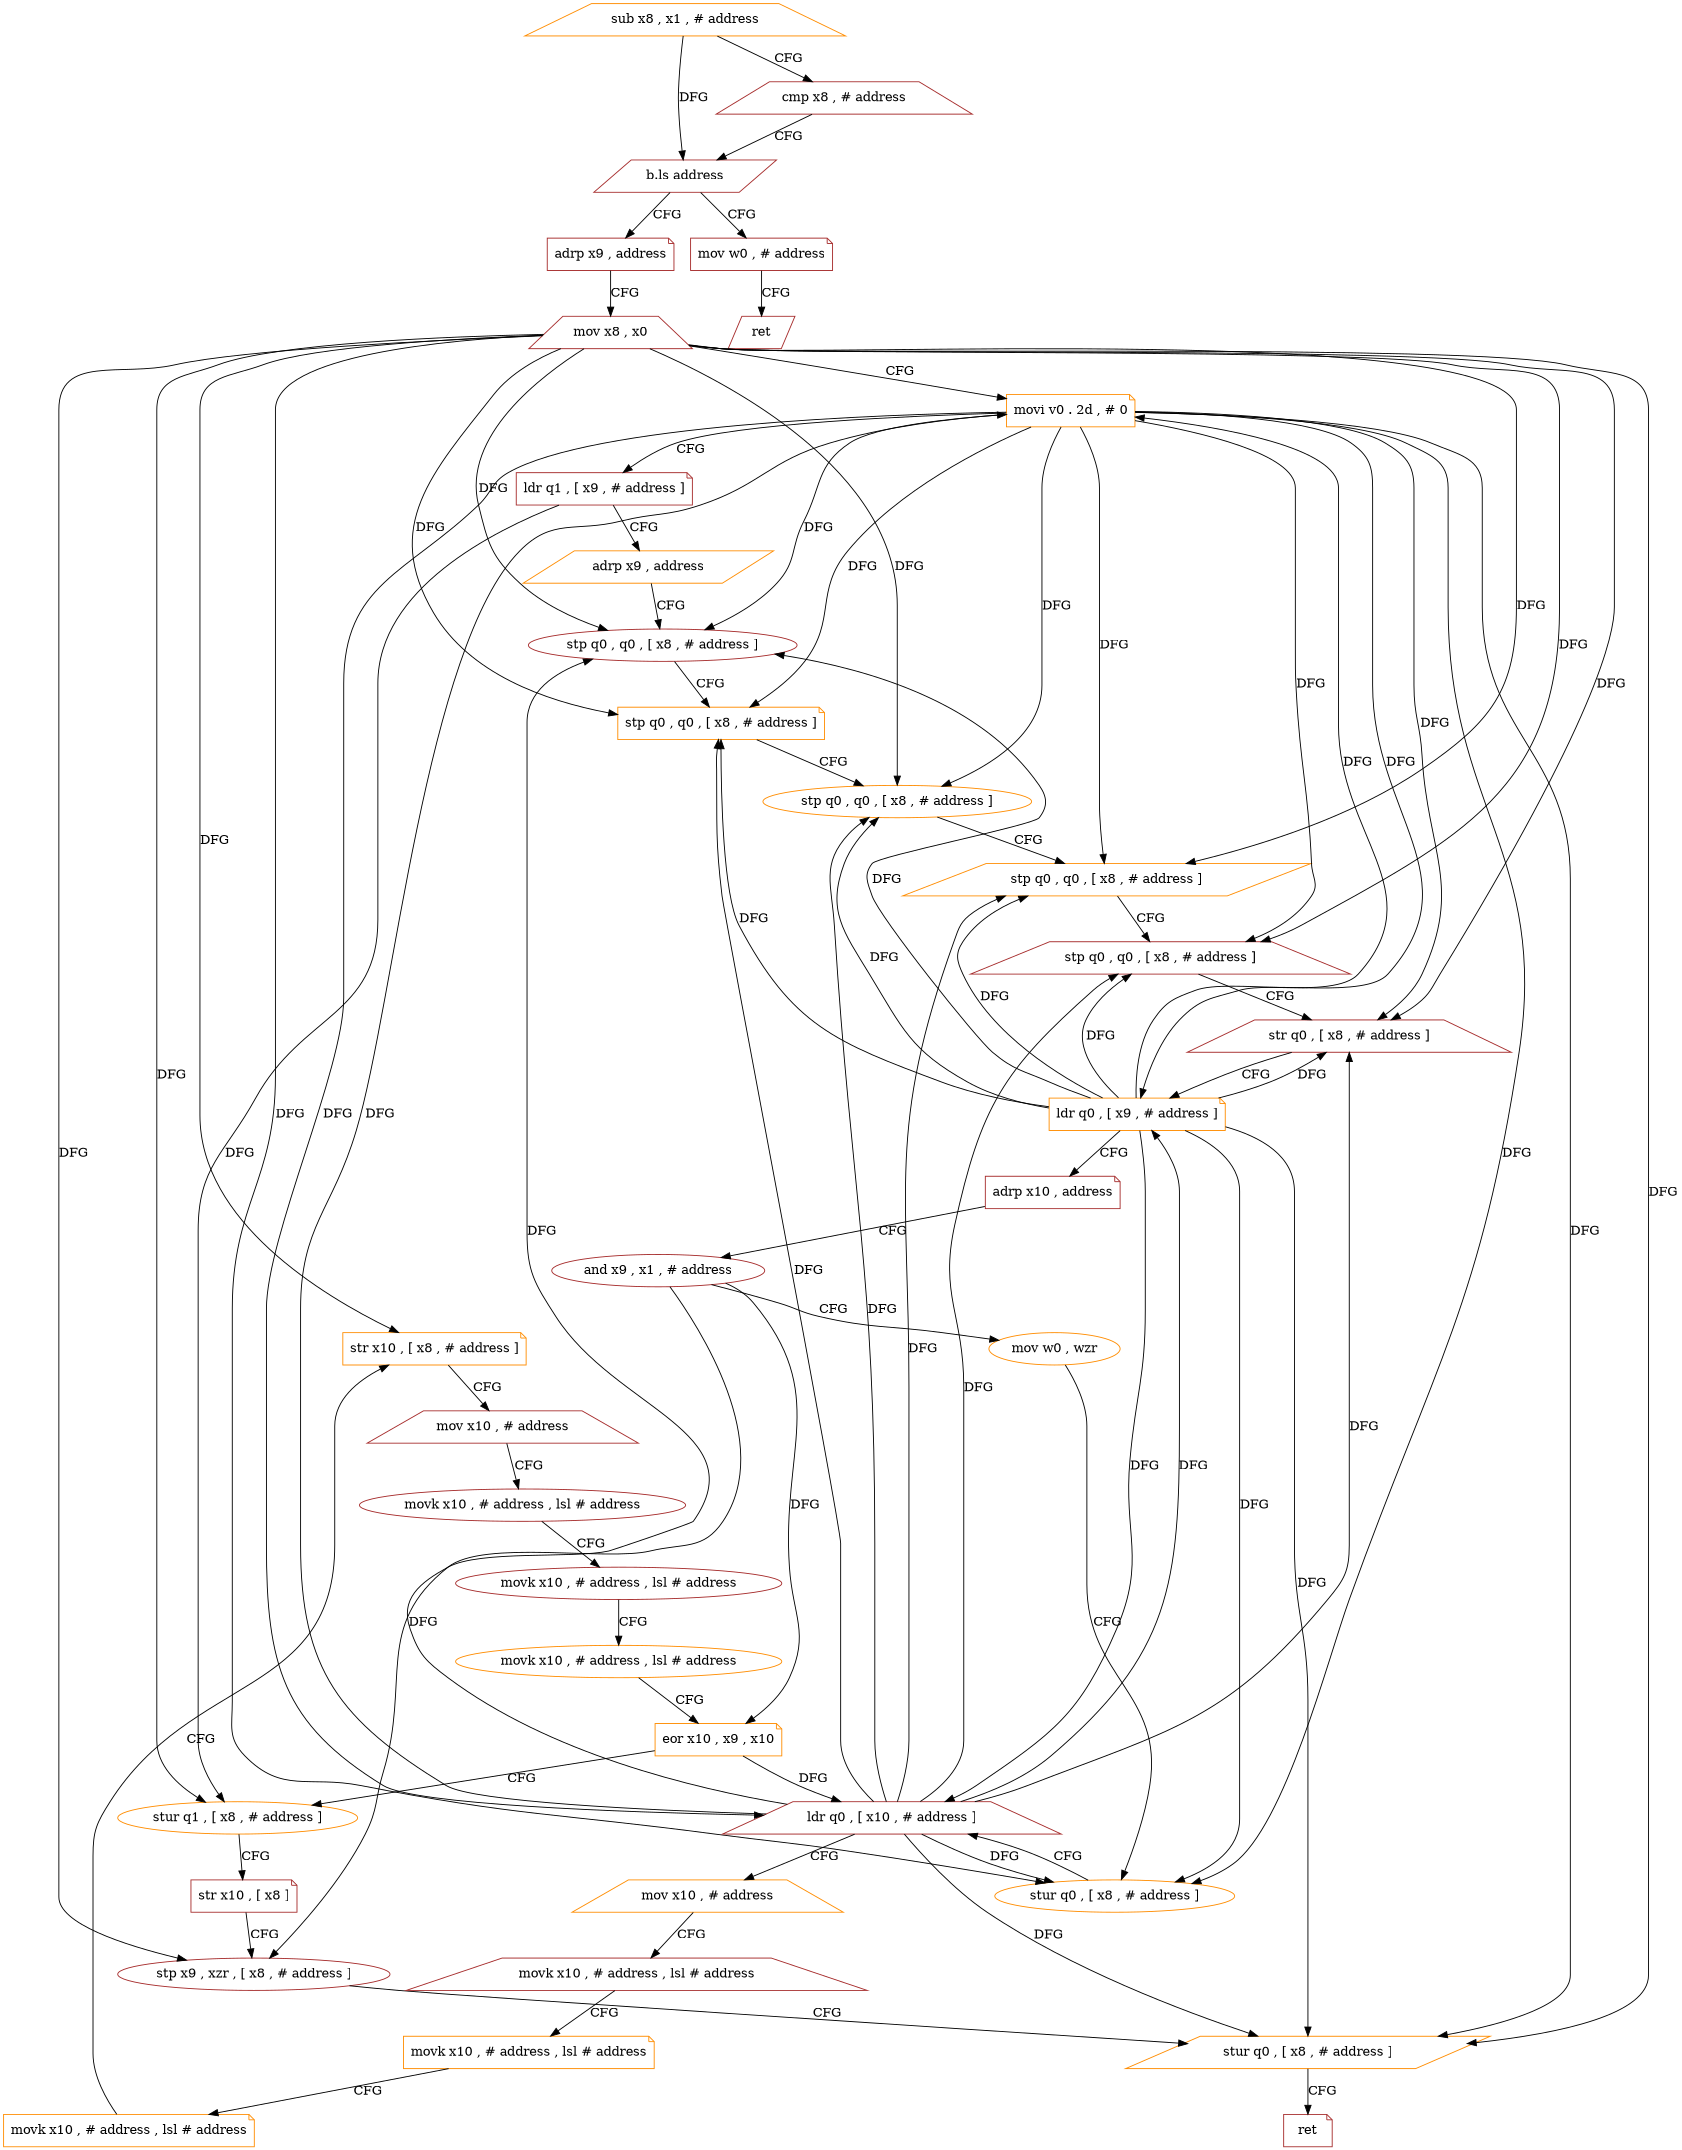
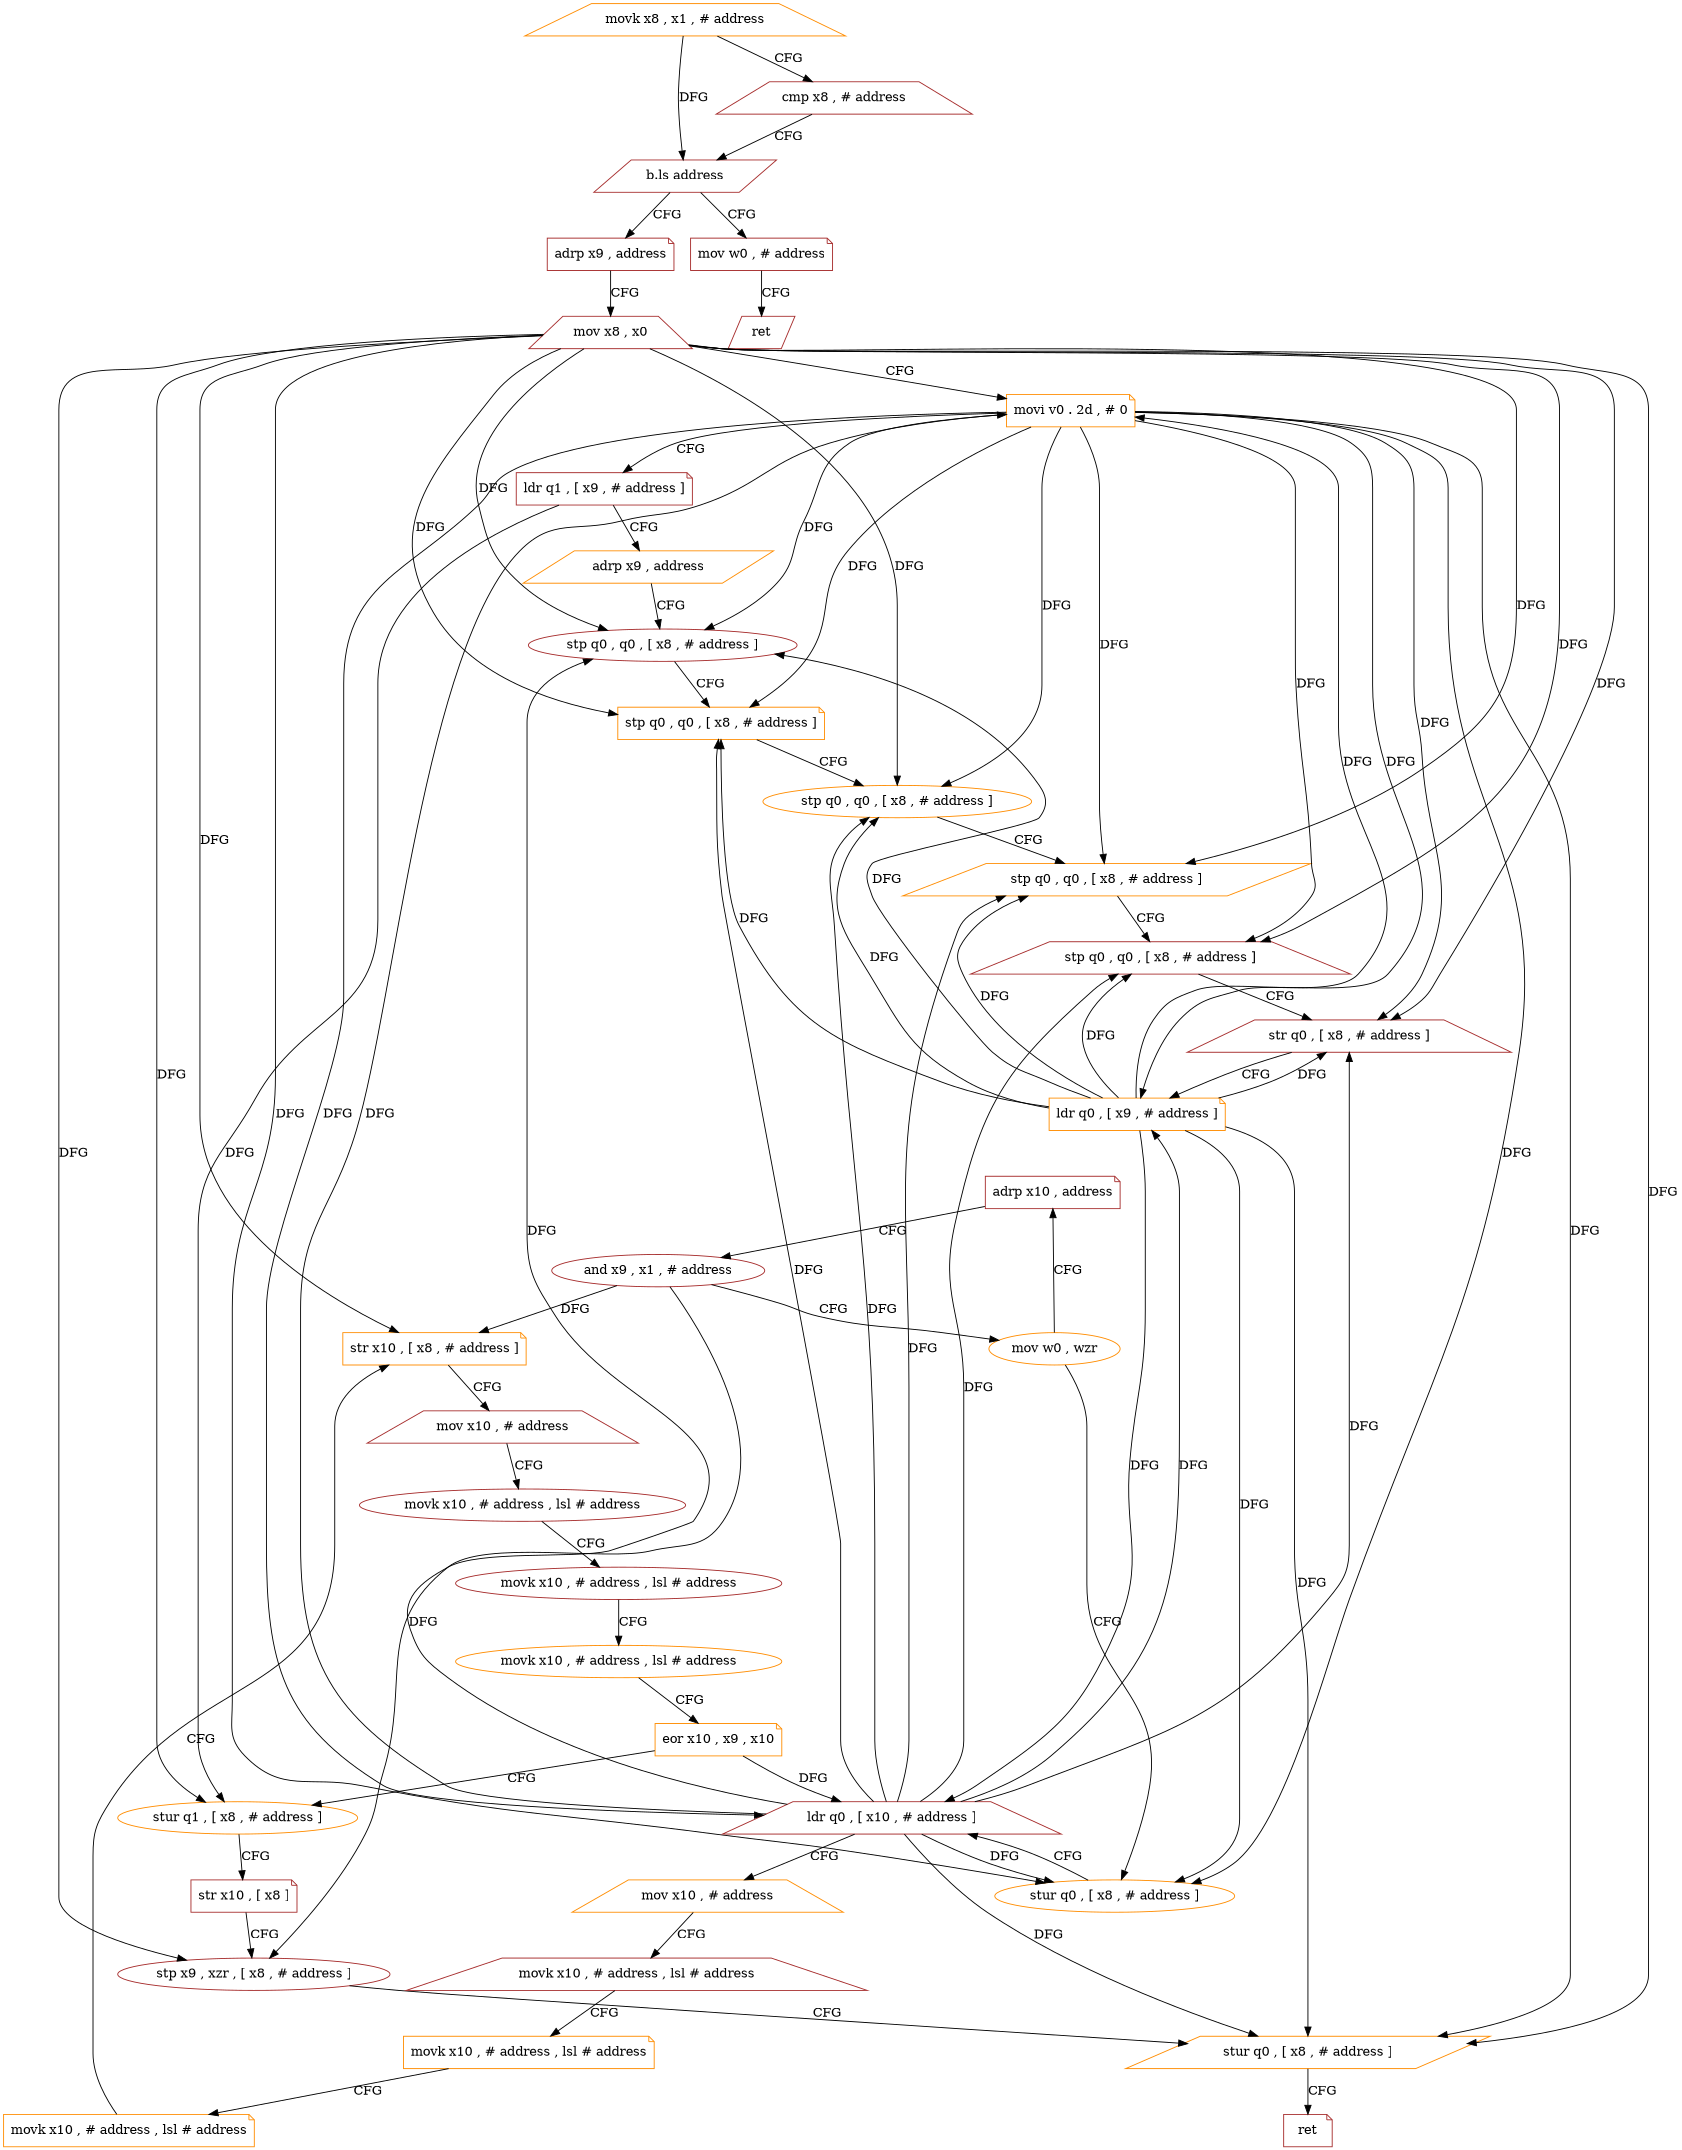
  digraph {
    node [color=brown shape=note]
-   n1 [color=darkorange label="sub x8 , x1 , # address" shape=trapezium]
+   n1 [color=darkorange label="movk x8 , x1 , # address" shape=trapezium]
    n2 [label="cmp x8 , # address" shape=trapezium]
    n3 [label="b.ls address" shape=parallelogram]
    n4 [label="adrp x9 , address"]
    n5 [label="mov w0 , # address"]
    n6 [label="mov x8 , x0" shape=trapezium]
    n7 [label=ret shape=parallelogram]
    n8 [color=darkorange label="movi v0 . 2d , # 0"]
    n9 [label="stp q0 , q0 , [ x8 , # address ]" shape=ellipse]
    n10 [color=darkorange label="stp q0 , q0 , [ x8 , # address ]"]
    n11 [color=darkorange label="stp q0 , q0 , [ x8 , # address ]" shape=ellipse]
    n12 [color=darkorange label="stp q0 , q0 , [ x8 , # address ]" shape=parallelogram]
    n13 [label="stp q0 , q0 , [ x8 , # address ]" shape=trapezium]
    n14 [label="str q0 , [ x8 , # address ]" shape=trapezium]
    n15 [color=darkorange label="stur q0 , [ x8 , # address ]" shape=ellipse]
    n16 [color=darkorange label="str x10 , [ x8 , # address ]"]
    n17 [color=darkorange label="stur q1 , [ x8 , # address ]" shape=ellipse]
    n18 [label="stp x9 , xzr , [ x8 , # address ]" shape=ellipse]
    n19 [color=darkorange label="stur q0 , [ x8 , # address ]" shape=parallelogram]
    n20 [label="ldr q1 , [ x9 , # address ]"]
    n21 [color=darkorange label="ldr q0 , [ x9 , # address ]"]
    n22 [label="ldr q0 , [ x10 , # address ]" shape=trapezium]
    n23 [label="mov x10 , # address" shape=trapezium]
    n24 [label="str x10 , [ x8 ]"]
    n25 [label=ret]
    n26 [color=darkorange label="adrp x9 , address" shape=parallelogram]
    n27 [label="adrp x10 , address"]
    n28 [color=darkorange label="mov x10 , # address" shape=trapezium]
    n29 [label="and x9 , x1 , # address" shape=ellipse]
    n30 [color=darkorange label="mov w0 , wzr" shape=ellipse]
    n31 [color=darkorange label="eor x10 , x9 , x10"]
    n32 [label="movk x10 , # address , lsl # address" shape=trapezium]
    n33 [color=darkorange label="movk x10 , # address , lsl # address"]
    n34 [color=darkorange label="movk x10 , # address , lsl # address"]
    n35 [label="movk x10 , # address , lsl # address" shape=ellipse]
    n36 [label="movk x10 , # address , lsl # address" shape=ellipse]
    n37 [color=darkorange label="movk x10 , # address , lsl # address" shape=ellipse]
    n1 -> n2 [label=CFG]
    n1 -> n3 [label=DFG]
    n2 -> n3 [label=CFG]
    n3 -> n4 [label=CFG]
    n3 -> n5 [label=CFG]
    n4 -> n6 [label=CFG]
    n5 -> n7 [label=CFG]
    n6 -> n8 [label=CFG]
    n6 -> n9 [label=DFG]
    n6 -> n10 [label=DFG]
    n6 -> n11 [label=DFG]
    n6 -> n12 [label=DFG]
    n6 -> n13 [label=DFG]
    n6 -> n14 [label=DFG]
    n6 -> n15 [label=DFG]
    n6 -> n16 [label=DFG]
    n6 -> n17 [label=DFG]
    n6 -> n18 [label=DFG]
    n6 -> n19 [label=DFG]
    n8 -> n9 [label=DFG]
    n8 -> n10 [label=DFG]
    n8 -> n11 [label=DFG]
    n8 -> n12 [label=DFG]
    n8 -> n13 [label=DFG]
    n8 -> n14 [label=DFG]
    n8 -> n15 [label=DFG]
    n8 -> n19 [label=DFG]
    n8 -> n20 [label=CFG]
    n8 -> n21 [label=DFG]
    n8 -> n22 [label=DFG]
    n9 -> n10 [label=CFG]
    n10 -> n11 [label=CFG]
    n11 -> n12 [label=CFG]
    n12 -> n13 [label=CFG]
    n13 -> n14 [label=CFG]
    n14 -> n21 [label=CFG]
    n15 -> n22 [label=CFG]
    n16 -> n23 [label=CFG]
    n17 -> n24 [label=CFG]
    n18 -> n19 [label=CFG]
    n19 -> n25 [label=CFG]
    n20 -> n17 [label=DFG]
    n20 -> n26 [label=CFG]
    n21 -> n8 [label=DFG]
    n21 -> n9 [label=DFG]
    n21 -> n10 [label=DFG]
    n21 -> n11 [label=DFG]
    n21 -> n12 [label=DFG]
    n21 -> n13 [label=DFG]
    n21 -> n14 [label=DFG]
    n21 -> n15 [label=DFG]
    n21 -> n19 [label=DFG]
    n21 -> n22 [label=DFG]
-   n21 -> n27 [label=CFG]
+   n30 -> n27 [label=CFG]
    n22 -> n8 [label=DFG]
    n22 -> n9 [label=DFG]
    n22 -> n10 [label=DFG]
    n22 -> n11 [label=DFG]
    n22 -> n12 [label=DFG]
    n22 -> n13 [label=DFG]
    n22 -> n14 [label=DFG]
    n22 -> n15 [label=DFG]
    n22 -> n19 [label=DFG]
    n22 -> n21 [label=DFG]
    n22 -> n28 [label=CFG]
    n23 -> n35 [label=CFG]
    n24 -> n18 [label=CFG]
    n26 -> n9 [label=CFG]
    n27 -> n29 [label=CFG]
    n28 -> n32 [label=CFG]
    n29 -> n18 [label=DFG]
    n29 -> n30 [label=CFG]
-   n29 -> n31 [label=DFG]
+   n29 -> n16 [label=DFG]
    n30 -> n15 [label=CFG]
    n31 -> n17 [label=CFG]
    n31 -> n22 [label=DFG]
    n32 -> n33 [label=CFG]
    n33 -> n34 [label=CFG]
    n34 -> n16 [label=CFG]
    n35 -> n36 [label=CFG]
    n36 -> n37 [label=CFG]
    n37 -> n31 [label=CFG]
  }
